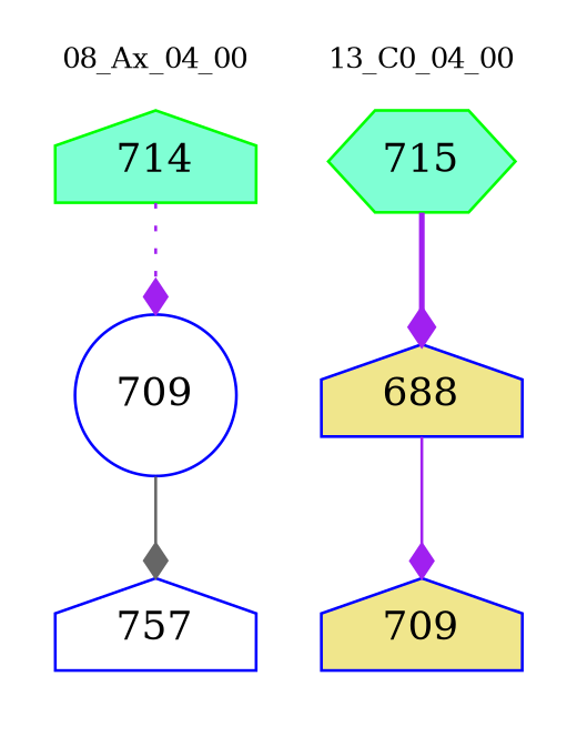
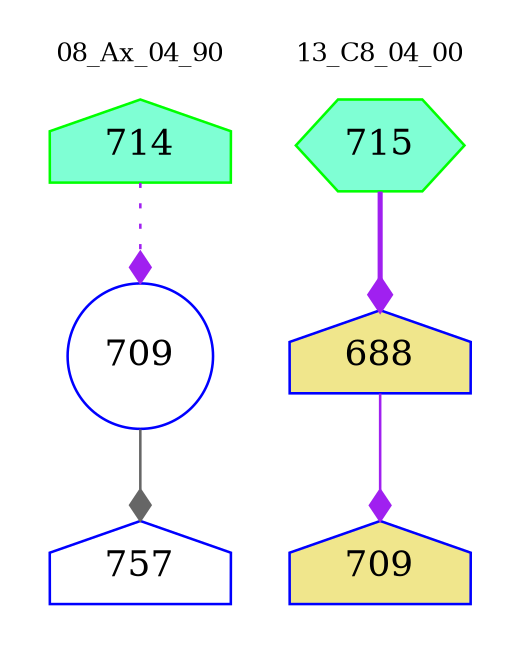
  digraph {
    node [color=blue fillcolor=aquamarine shape=house style=filled]
    edge [arrowhead=diamond color=purple style=solid]
    n1 [color=green label=714]
    n2 [fillcolor=white label=709 shape=circle]
    n3 [fillcolor=white label=757]
    n4 [color=green label=715 shape=hexagon]
    n5 [fillcolor=khaki label=688]
    n6 [fillcolor=khaki label=709]
    subgraph cluster_1 {
      color=white
      fontsize=10
-     label="08_Ax_04_00"
+     label="08_Ax_04_90"
      n1
      n2
      n3
    }
    subgraph cluster_2 {
      color=white
      fontsize=10
-     label="13_C0_04_00"
+     label="13_C8_04_00"
      n4
      n5
      n6
    }
    n1 -> n2 [style=dotted]
    n2 -> n3 [color=gray40]
    n4 -> n5 [style=bold]
    n5 -> n6
  }
